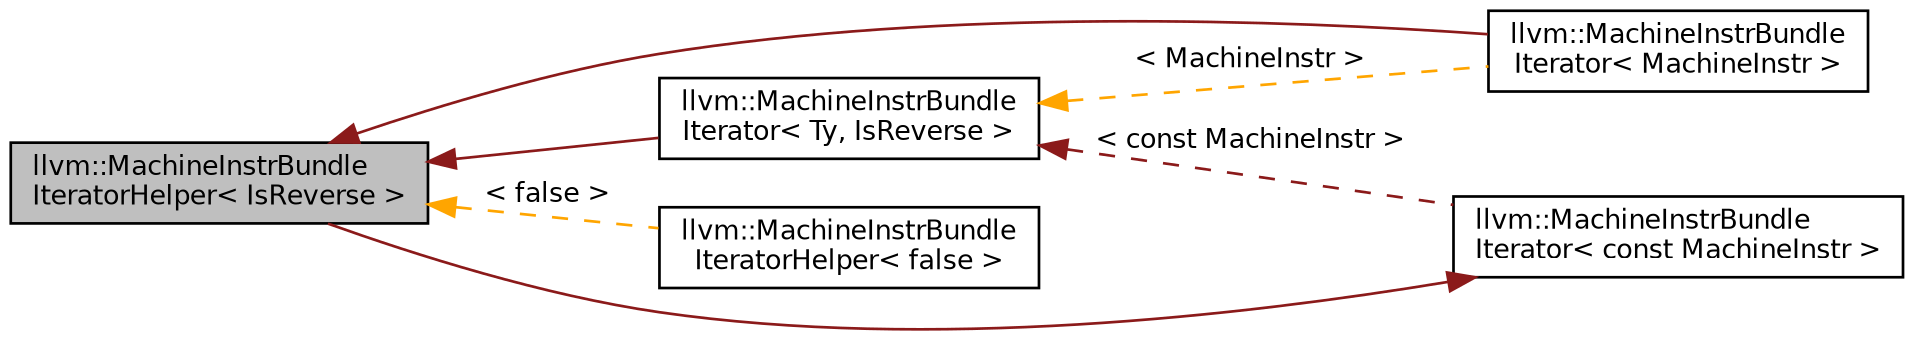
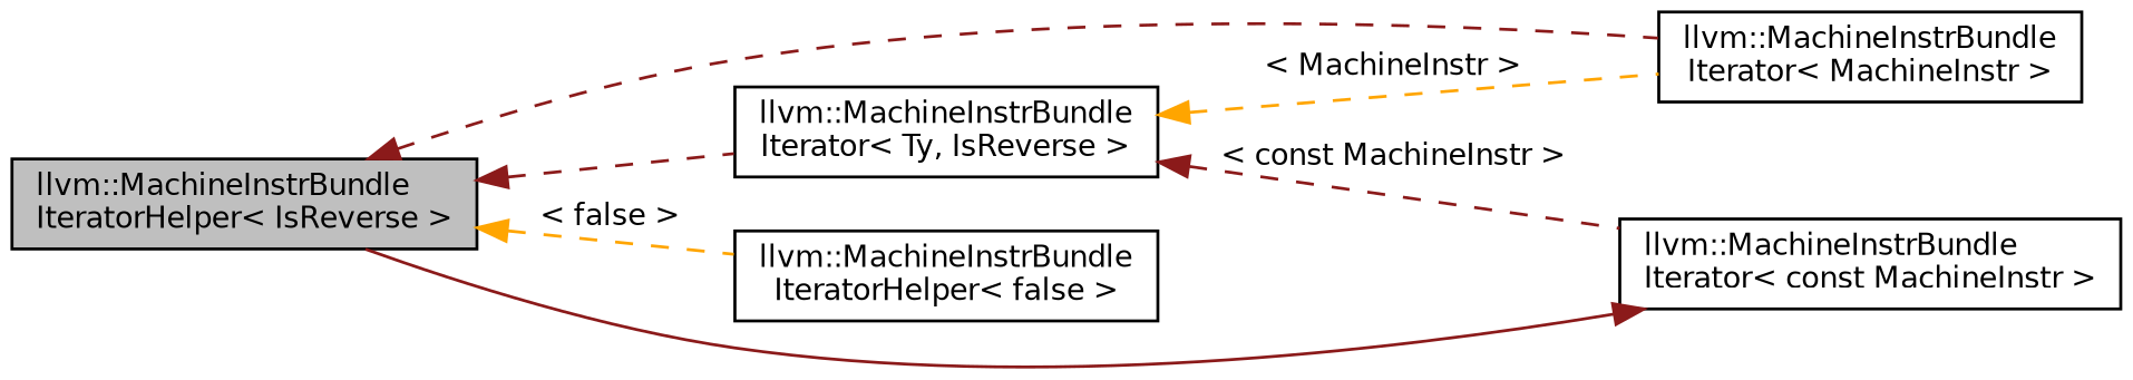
  digraph {
    rankdir=LR
    node [color=black fontname=Helvetica fontsize=10 shape=box]
    edge [color=firebrick4 dir=back fontname=Helvetica fontsize=10 labelfontname=Helvetica labelfontsize=10 style=solid]
    n1 [fillcolor=grey75 fontcolor=black height=0.2 label="llvm::MachineInstrBundle\lIteratorHelper\< IsReverse \>" style=filled width=0.4]
    n2 [height=0.2 label="llvm::MachineInstrBundle\lIterator\< MachineInstr \>" width=0.4]
    n3 [height=0.2 label="llvm::MachineInstrBundle\lIterator\< Ty, IsReverse \>" width=0.4]
    n4 [height=0.2 label="llvm::MachineInstrBundle\lIteratorHelper\< false \>" width=0.4]
    n5 [height=0.2 label="llvm::MachineInstrBundle\lIterator\< const MachineInstr \>" width=0.4]
-   n1 -> n2
-   n1 -> n3
+   n1 -> n2 [style=dashed]
+   n1 -> n3 [style=dashed]
    n1 -> n4 [color=orange label=" \< false \>" style=dashed]
    n3 -> n2 [color=orange label=" \< MachineInstr \>" style=dashed]
    n3 -> n5 [label=" \< const MachineInstr \>" style=dashed]
    n5 -> n1
  }
